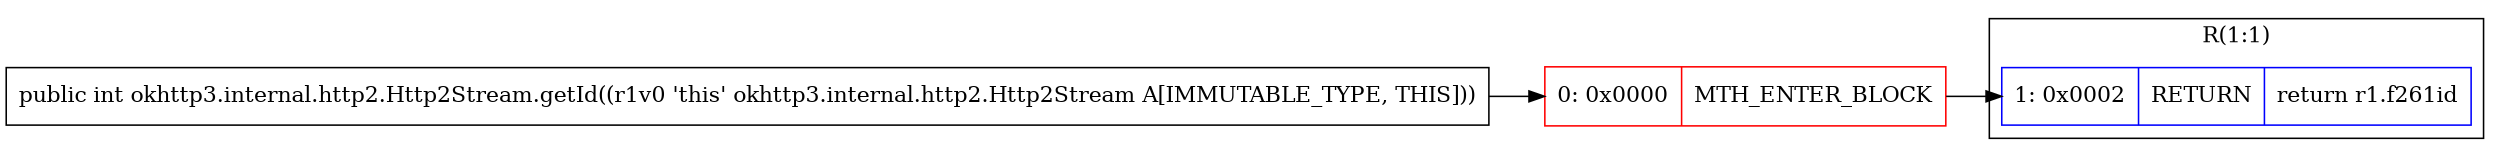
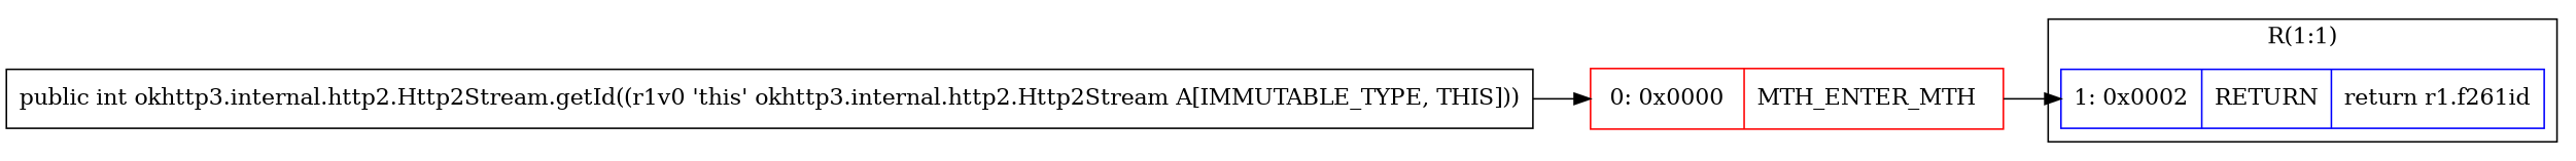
  digraph {
    rankdir=LR
    node [shape=record]
    n1 [color=blue label="{1\:\ 0x0002|RETURN\l|return r1.f261id\l}"]
-   n2 [color=red label="{0\:\ 0x0000|MTH_ENTER_BLOCK\l}"]
+   n2 [color=red label="{0\:\ 0x0000|MTH_ENTER_MTH\l}"]
    n3 [label="{public int okhttp3.internal.http2.Http2Stream.getId((r1v0 'this' okhttp3.internal.http2.Http2Stream A[IMMUTABLE_TYPE, THIS])) }"]
    subgraph cluster_1 {
      label="R(1:1)"
      n1
    }
    n2 -> n1
    n3 -> n2
  }
